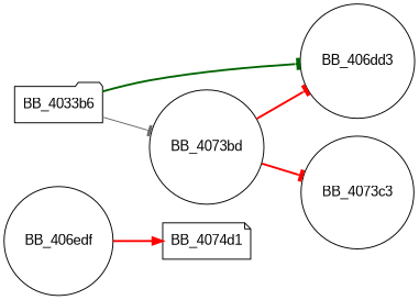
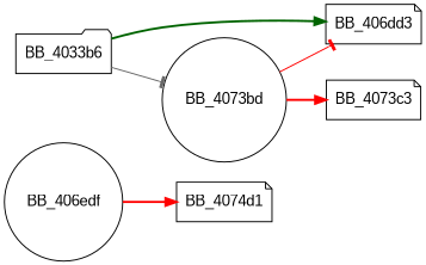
  digraph {
    fontname="Liberation Sans"
    rankdir=LR
    node [fontname="Liberation Sans" shape=circle]
    edge [arrowhead=tee color=red fontname="Liberation Sans" style=bold]
    BB_4074d1 [shape=note]
    BB_406edf
    n3 [label=BB_4033b6 shape=folder]
-   BB_406dd3
+   BB_406dd3 [shape=note]
    BB_4073bd
-   BB_4073c3
+   BB_4073c3 [shape=note]
    BB_406edf -> BB_4074d1 [arrowhead=normal]
-   n3 -> BB_406dd3 [color=darkgreen]
+   n3 -> BB_406dd3 [arrowhead=normal color=darkgreen]
    n3 -> BB_4073bd [color=gray40 style=solid]
-   BB_4073bd -> BB_406dd3
-   BB_4073bd -> BB_4073c3
+   BB_4073bd -> BB_406dd3 [style=solid]
+   BB_4073bd -> BB_4073c3 [arrowhead=normal]
  }
